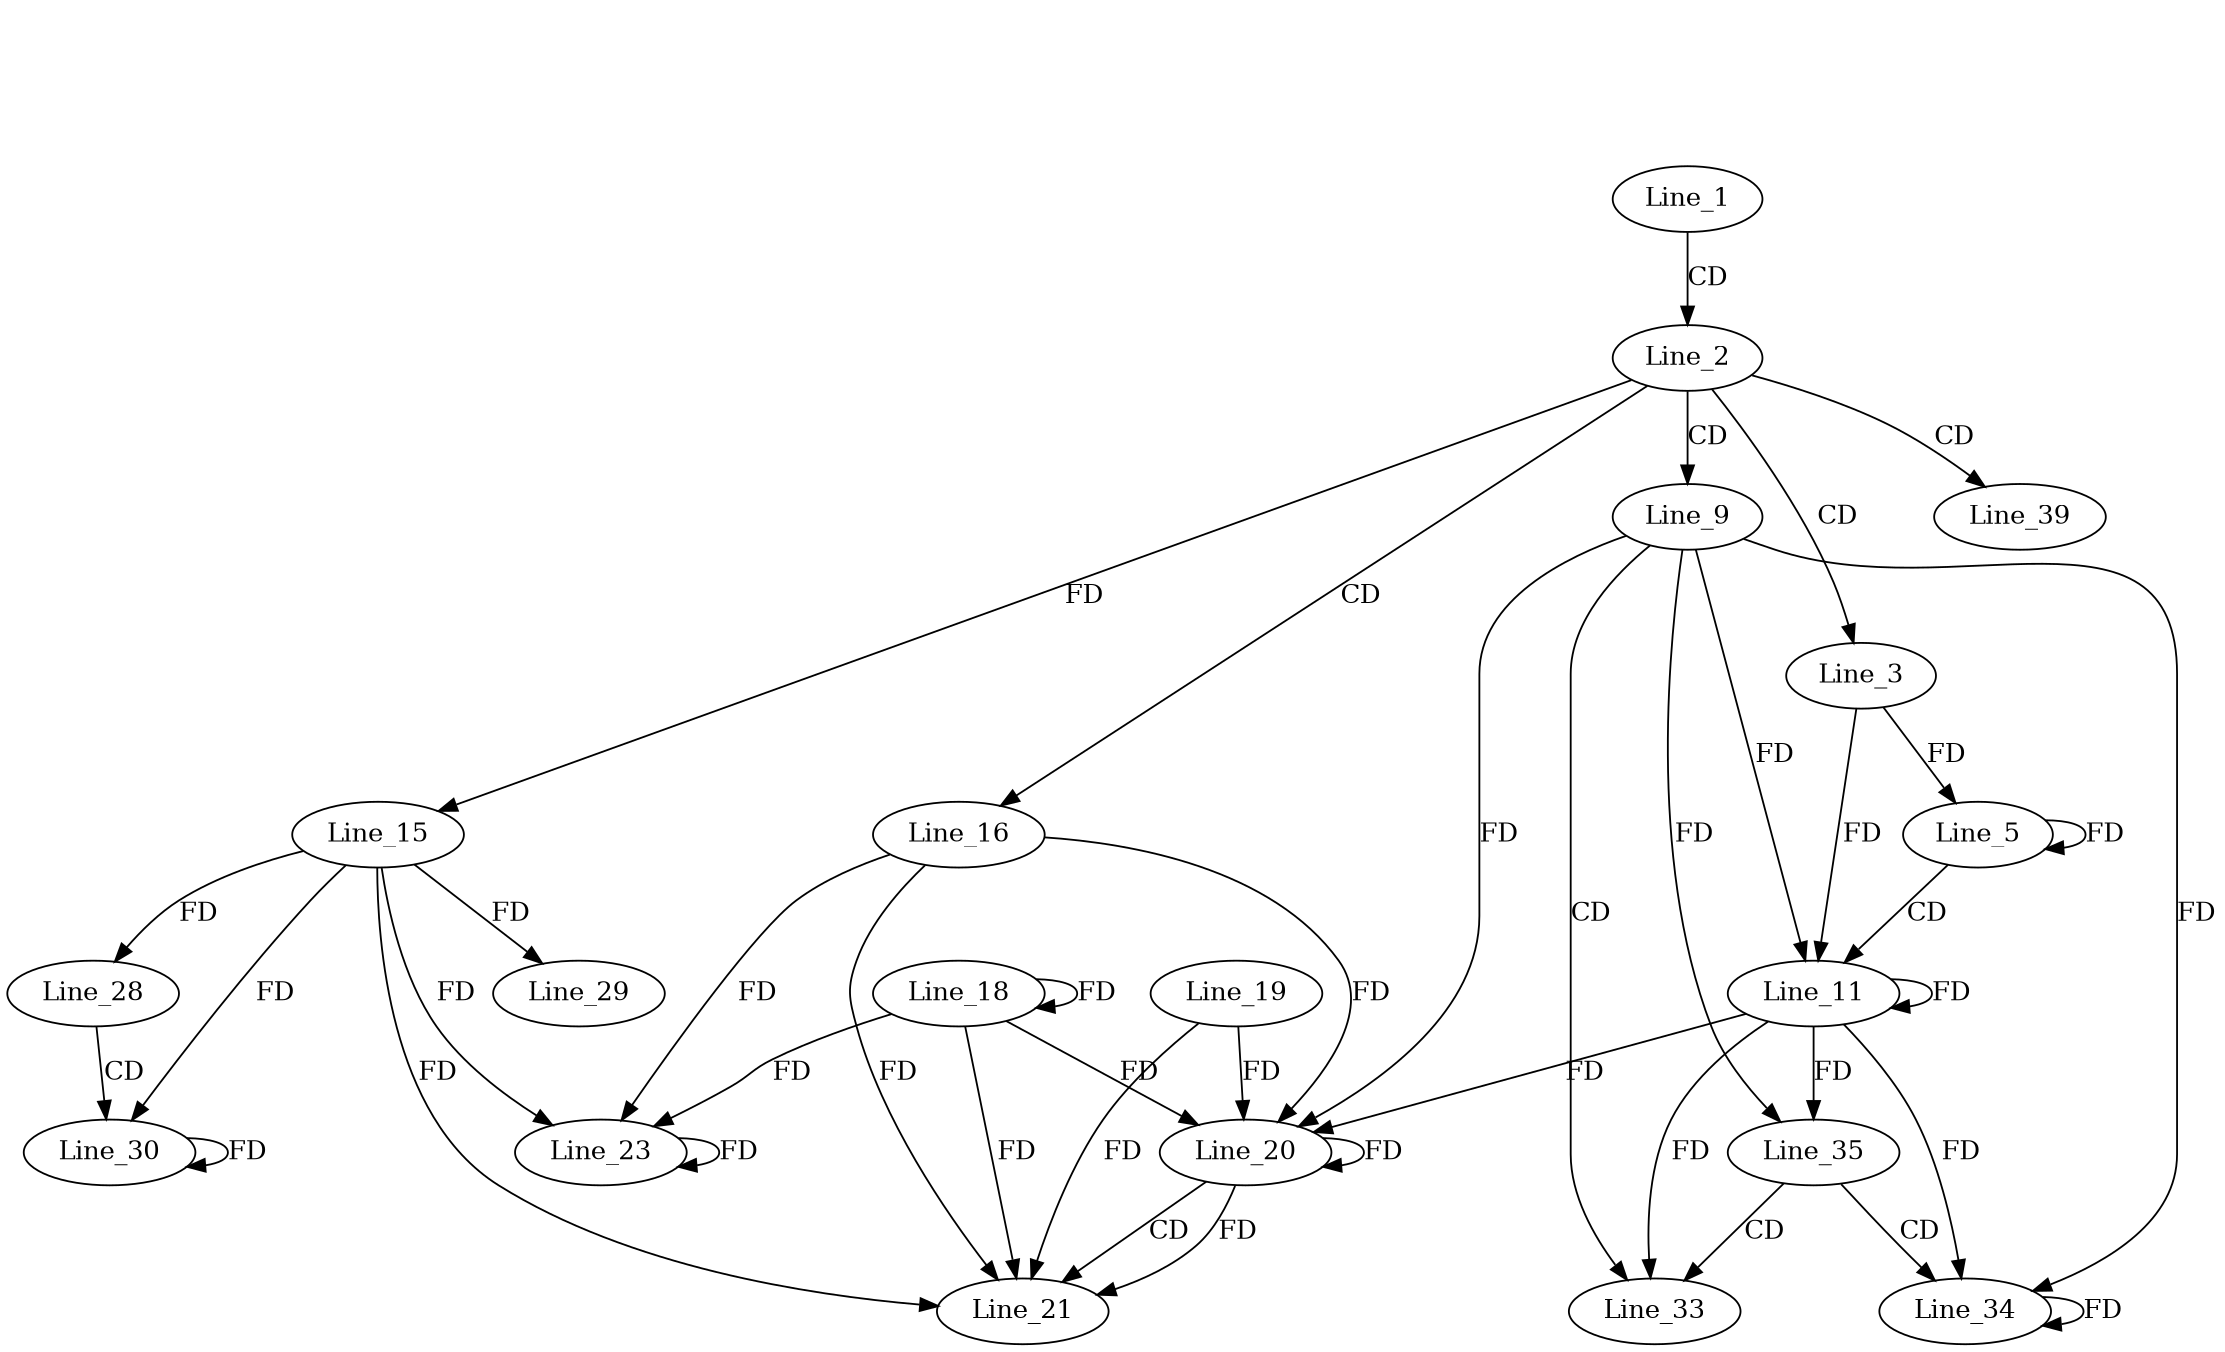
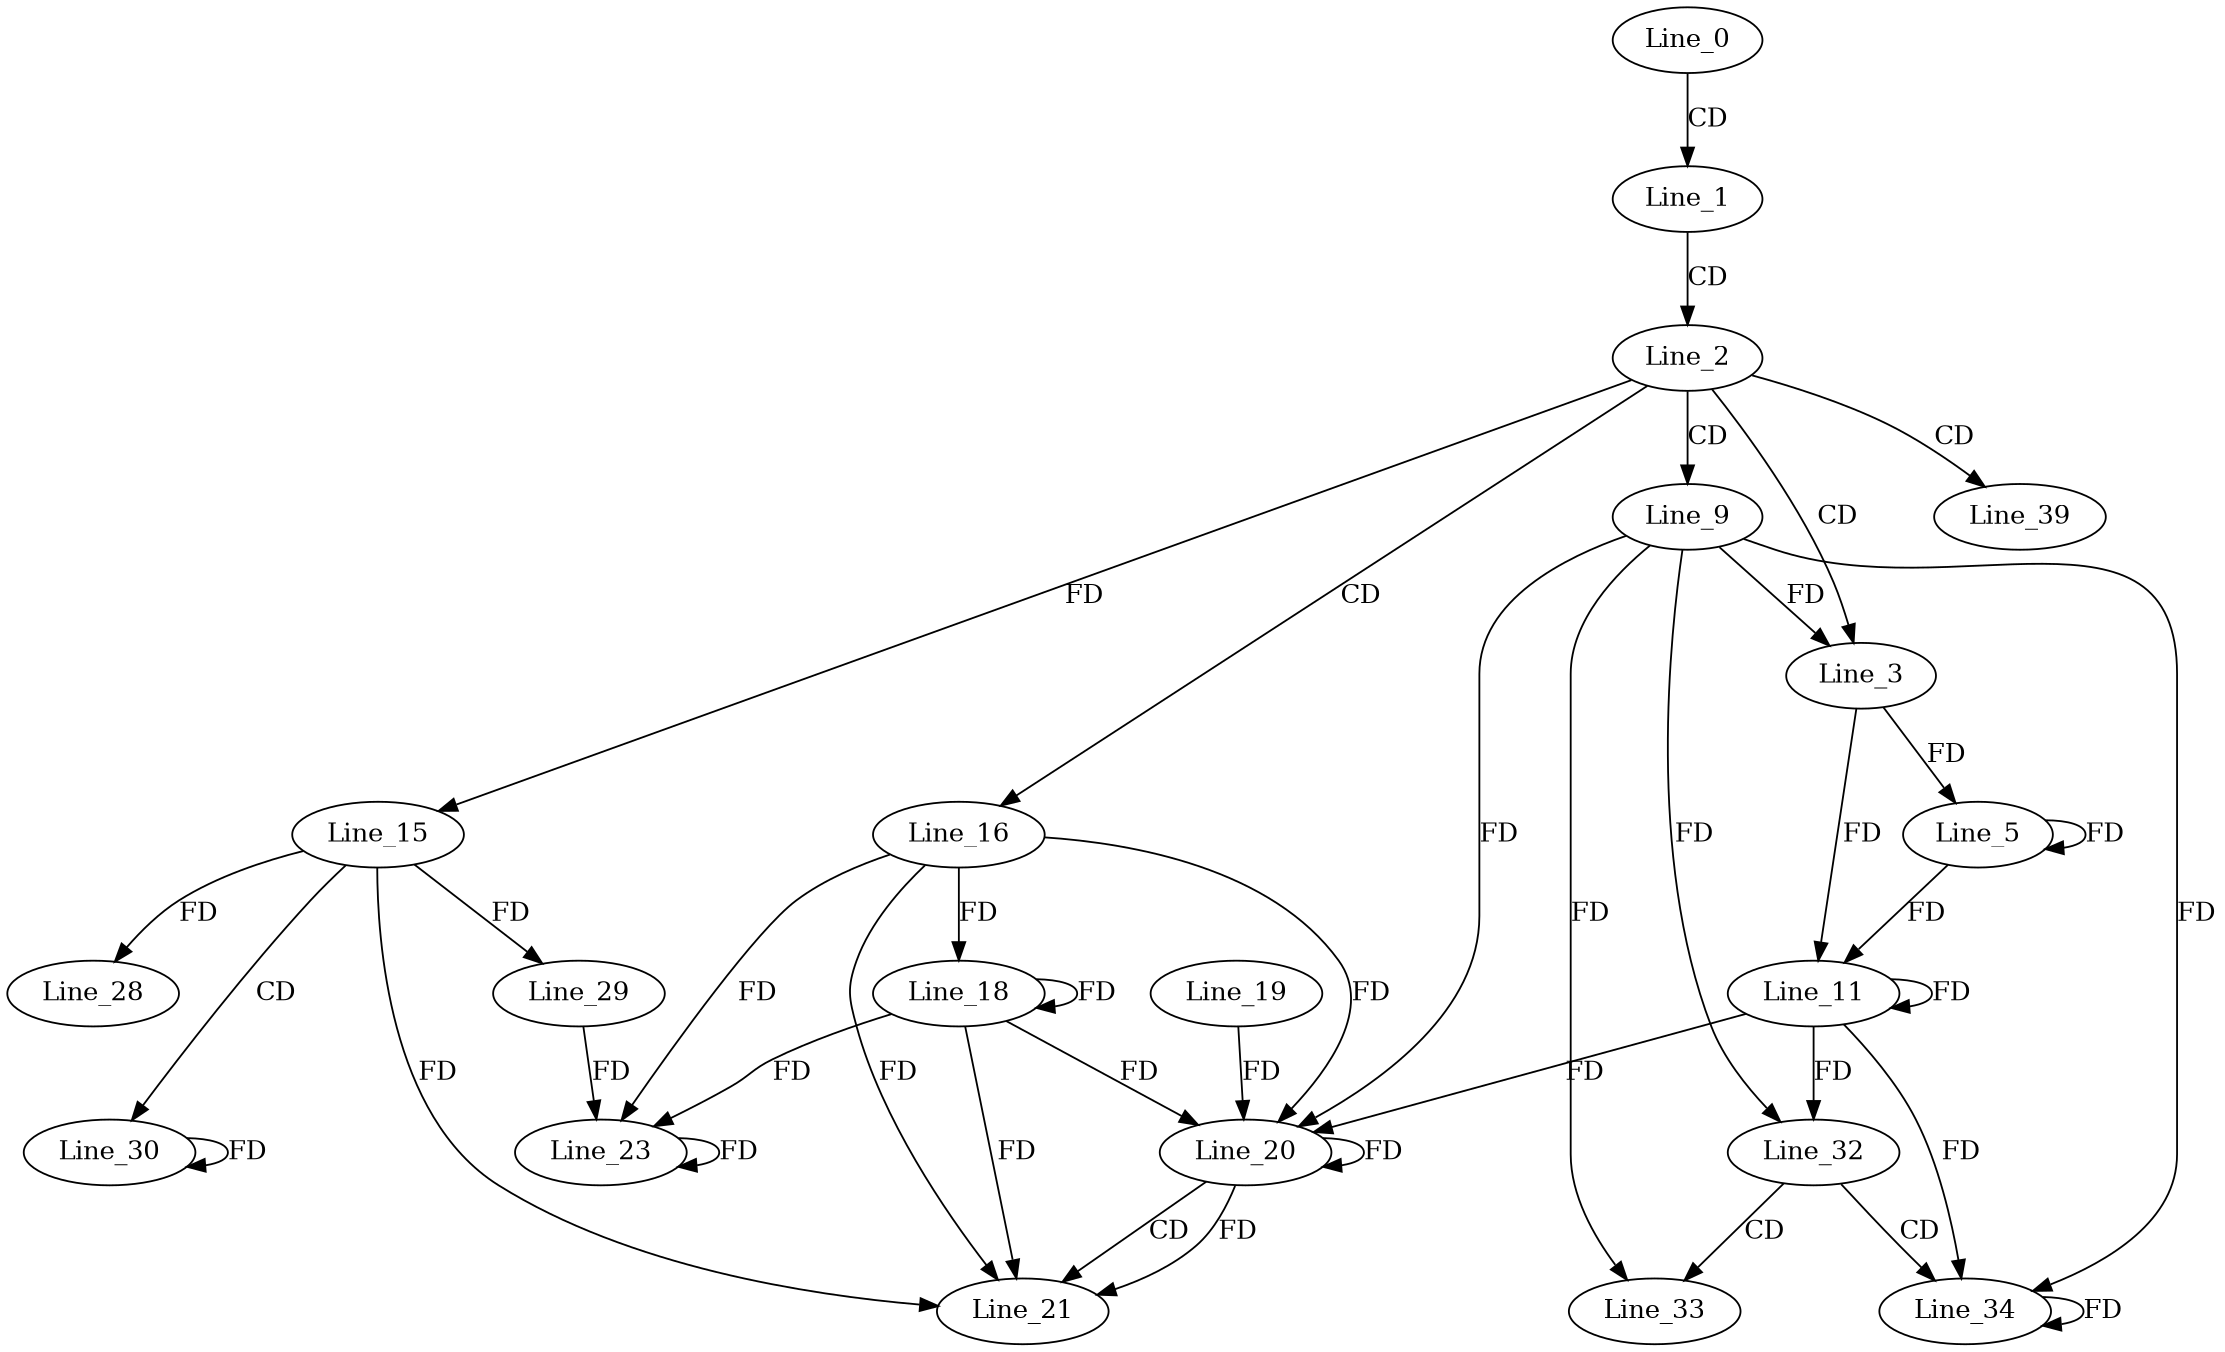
  digraph {
+   Line_0
    Line_1
    Line_2
    Line_3
    Line_9
    Line_15
    Line_16
    Line_39
    Line_5
    Line_11
    Line_20
-   Line_32 [label=Line_35]
+   Line_32
    Line_33
    Line_34
    Line_21
    Line_23
    Line_28
    Line_29
    Line_30
    Line_18
    Line_19
+   Line_0 -> Line_1 [label=CD]
    Line_1 -> Line_2 [label=CD]
    Line_2 -> Line_3 [label=CD]
    Line_2 -> Line_9 [label=CD]
    Line_2 -> Line_15 [label=FD]
    Line_2 -> Line_16 [label=CD]
    Line_2 -> Line_39 [label=CD]
    Line_3 -> Line_5 [label=FD]
    Line_3 -> Line_11 [label=FD]
-   Line_9 -> Line_11 [label=FD]
+   Line_9 -> Line_3 [label=FD]
    Line_9 -> Line_20 [label=FD]
    Line_9 -> Line_32 [label=FD]
-   Line_9 -> Line_33 [label=CD]
+   Line_9 -> Line_33 [label=FD]
    Line_9 -> Line_34 [label=FD]
    Line_15 -> Line_21 [label=FD]
-   Line_15 -> Line_23 [label=FD]
+   Line_29 -> Line_23 [label=FD]
    Line_15 -> Line_28 [label=FD]
    Line_15 -> Line_29 [label=FD]
-   Line_15 -> Line_30 [label=FD]
+   Line_15 -> Line_30 [label=CD]
    Line_16 -> Line_20 [label=FD]
    Line_16 -> Line_21 [label=FD]
    Line_16 -> Line_23 [label=FD]
+   Line_16 -> Line_18 [label=FD]
    Line_5 -> Line_5 [label=FD]
-   Line_5 -> Line_11 [label=CD]
+   Line_5 -> Line_11 [label=FD]
    Line_11 -> Line_11 [label=FD]
    Line_11 -> Line_20 [label=FD]
    Line_11 -> Line_32 [label=FD]
-   Line_11 -> Line_33 [label=FD]
    Line_11 -> Line_34 [label=FD]
    Line_20 -> Line_20 [label=FD]
    Line_20 -> Line_21 [label=CD]
    Line_20 -> Line_21 [label=FD]
    Line_32 -> Line_33 [label=CD]
    Line_32 -> Line_34 [label=CD]
    Line_34 -> Line_34 [label=FD]
    Line_23 -> Line_23 [label=FD]
-   Line_28 -> Line_30 [label=CD]
    Line_30 -> Line_30 [label=FD]
    Line_18 -> Line_20 [label=FD]
    Line_18 -> Line_21 [label=FD]
    Line_18 -> Line_23 [label=FD]
    Line_18 -> Line_18 [label=FD]
    Line_19 -> Line_20 [label=FD]
-   Line_19 -> Line_21 [label=FD]
  }
